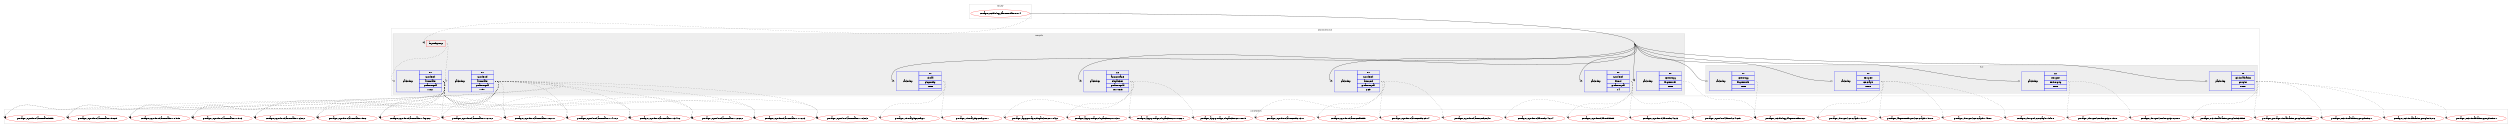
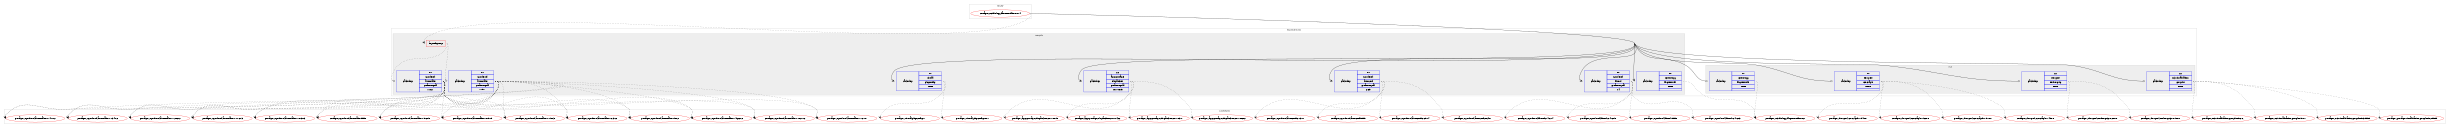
  digraph {
    compound=true
    concentrate=true
    fontname="DejaVu Serif"
    fontsize=10
    newrank=true
    rankdir=TB
    ranksep=1.5
    node [color=red fontname="DejaVu Serif" fontsize=10]
    edge [arrowhead=vee fontname="DejaVu Serif" headport=w style=dotted tailport=e weight=100]
    n1 [label="portage://sci-biology/fastx_toolkit-0.0.14" width=4]
    n2 [color=blue label=<<TABLE BORDER="0" CELLBORDER="1" CELLSPACING="0" CELLPADDING="4" WIDTH="220"><TR><TD ROWSPAN="6" CELLPADDING="30">pack_dep</TD></TR><TR><TD WIDTH="110">no</TD></TR><TR><TD>sys-devel</TD></TR><TR><TD>automake</TD></TR><TR><TD>greaterequal</TD></TR><TR><TD>1.16.1</TD></TR></TABLE>> shape=none]
    n3 [color=blue label=<<TABLE BORDER="0" CELLBORDER="1" CELLSPACING="0" CELLPADDING="4" WIDTH="220"><TR><TD ROWSPAN="6" CELLPADDING="30">pack_dep</TD></TR><TR><TD WIDTH="110">no</TD></TR><TR><TD>sys-devel</TD></TR><TR><TD>automake</TD></TR><TR><TD>greaterequal</TD></TR><TR><TD>1.15.1</TD></TR></TABLE>> shape=none]
    n4 [label=<<TABLE BORDER="0" CELLBORDER="1" CELLSPACING="0" CELLPADDING="4"><TR><TD CELLPADDING="10">any_of_group</TD></TR></TABLE>> shape=none]
    n5 [color=blue label=<<TABLE BORDER="0" CELLBORDER="1" CELLSPACING="0" CELLPADDING="4" WIDTH="220"><TR><TD ROWSPAN="6" CELLPADDING="30">pack_dep</TD></TR><TR><TD WIDTH="110">no</TD></TR><TR><TD>app-portage</TD></TR><TR><TD>elt-patches</TD></TR><TR><TD>greaterequal</TD></TR><TR><TD>20170815</TD></TR></TABLE>> shape=none]
    n6 [color=blue label=<<TABLE BORDER="0" CELLBORDER="1" CELLSPACING="0" CELLPADDING="4" WIDTH="220"><TR><TD ROWSPAN="6" CELLPADDING="30">pack_dep</TD></TR><TR><TD WIDTH="110">no</TD></TR><TR><TD>sci-biology</TD></TR><TR><TD>libgtextutils</TD></TR><TR><TD>none</TD></TR><TR><TD></TD></TR></TABLE>> shape=none]
    n7 [color=blue label=<<TABLE BORDER="0" CELLBORDER="1" CELLSPACING="0" CELLPADDING="4" WIDTH="220"><TR><TD ROWSPAN="6" CELLPADDING="30">pack_dep</TD></TR><TR><TD WIDTH="110">no</TD></TR><TR><TD>sys-devel</TD></TR><TR><TD>autoconf</TD></TR><TR><TD>greaterequal</TD></TR><TR><TD>2.69</TD></TR></TABLE>> shape=none]
    n8 [color=blue label=<<TABLE BORDER="0" CELLBORDER="1" CELLSPACING="0" CELLPADDING="4" WIDTH="220"><TR><TD ROWSPAN="6" CELLPADDING="30">pack_dep</TD></TR><TR><TD WIDTH="110">no</TD></TR><TR><TD>sys-devel</TD></TR><TR><TD>libtool</TD></TR><TR><TD>greaterequal</TD></TR><TR><TD>2.4</TD></TR></TABLE>> shape=none]
    n9 [color=blue label=<<TABLE BORDER="0" CELLBORDER="1" CELLSPACING="0" CELLPADDING="4" WIDTH="220"><TR><TD ROWSPAN="6" CELLPADDING="30">pack_dep</TD></TR><TR><TD WIDTH="110">no</TD></TR><TR><TD>virtual</TD></TR><TR><TD>pkgconfig</TD></TR><TR><TD>none</TD></TR><TR><TD></TD></TR></TABLE>> shape=none]
    n10 [color=blue label=<<TABLE BORDER="0" CELLBORDER="1" CELLSPACING="0" CELLPADDING="4" WIDTH="220"><TR><TD ROWSPAN="6" CELLPADDING="30">pack_dep</TD></TR><TR><TD WIDTH="110">no</TD></TR><TR><TD>dev-perl</TD></TR><TR><TD>GDGraph</TD></TR><TR><TD>none</TD></TR><TR><TD></TD></TR></TABLE>> shape=none]
    n11 [color=blue label=<<TABLE BORDER="0" CELLBORDER="1" CELLSPACING="0" CELLPADDING="4" WIDTH="220"><TR><TD ROWSPAN="6" CELLPADDING="30">pack_dep</TD></TR><TR><TD WIDTH="110">no</TD></TR><TR><TD>dev-perl</TD></TR><TR><TD>PerlIO-gzip</TD></TR><TR><TD>none</TD></TR><TR><TD></TD></TR></TABLE>> shape=none]
    n12 [color=blue label=<<TABLE BORDER="0" CELLBORDER="1" CELLSPACING="0" CELLPADDING="4" WIDTH="220"><TR><TD ROWSPAN="6" CELLPADDING="30">pack_dep</TD></TR><TR><TD WIDTH="110">no</TD></TR><TR><TD>sci-biology</TD></TR><TR><TD>libgtextutils</TD></TR><TR><TD>none</TD></TR><TR><TD></TD></TR></TABLE>> shape=none]
    n13 [color=blue label=<<TABLE BORDER="0" CELLBORDER="1" CELLSPACING="0" CELLPADDING="4" WIDTH="220"><TR><TD ROWSPAN="6" CELLPADDING="30">pack_dep</TD></TR><TR><TD WIDTH="110">no</TD></TR><TR><TD>sci-visualization</TD></TR><TR><TD>gnuplot</TD></TR><TR><TD>none</TD></TR><TR><TD></TD></TR></TABLE>> shape=none]
    n14 [label="portage://sys-devel/automake-1.10.3-r3" width=4]
    n15 [label="portage://sys-devel/automake-1.11.6-r3" width=4]
    n16 [label="portage://sys-devel/automake-1.12.6-r2" width=4]
    n17 [label="portage://sys-devel/automake-1.13.4-r2" width=4]
    n18 [label="portage://sys-devel/automake-1.14.1-r2" width=4]
    n19 [label="portage://sys-devel/automake-1.16.1-r1" width=4]
    n20 [label="portage://sys-devel/automake-1.16.1-r2" width=4]
    n21 [label="portage://sys-devel/automake-1.4_p6-r2" width=4]
    n22 [label="portage://sys-devel/automake-1.5-r2" width=4]
    n23 [label="portage://sys-devel/automake-1.6.3-r2" width=4]
    n24 [label="portage://sys-devel/automake-1.7.9-r3" width=4]
    n25 [label="portage://sys-devel/automake-1.8.5-r5" width=4]
    n26 [label="portage://sys-devel/automake-1.9.6-r5" width=4]
    n27 [label="portage://sys-devel/automake-9999" width=4]
    n28 [label="portage://app-portage/elt-patches-20170317" width=4]
    n29 [label="portage://app-portage/elt-patches-20170422" width=4]
    n30 [label="portage://app-portage/elt-patches-20170815" width=4]
    n31 [label="portage://app-portage/elt-patches-20170826.1" width=4]
    n32 [label="portage://sci-biology/libgtextutils-0.6.1" width=4]
    n33 [label="portage://sys-devel/autoconf-2.13-r1" width=4]
    n34 [label="portage://sys-devel/autoconf-2.64-r1" width=4]
    n35 [label="portage://sys-devel/autoconf-2.69-r4" width=4]
    n36 [label="portage://sys-devel/autoconf-9999" width=4]
    n37 [label="portage://sys-devel/libtool-6.4.6-r3" width=4]
    n38 [label="portage://sys-devel/libtool-2.4.6-r4" width=4]
    n39 [label="portage://sys-devel/libtool-2.4.6-r5" width=4]
    n40 [label="portage://sys-devel/libtool-9999" width=4]
    n41 [label="portage://virtual/pkgconfig-0-r1" width=4]
    n42 [label="portage://virtual/pkgconfig-1" width=4]
    n43 [label="portage://dev-perl/GDGraph-1.490.0" width=4]
-   n44 [label="portage://libgtextutils-perl/GDGraph-1.510.0" width=4]
+   n44 [label="portage://dev-perl/GDGraph-1.510.0" width=4]
    n45 [label="portage://dev-perl/GDGraph-1.520.0" width=4]
    n46 [label="portage://dev-perl/GDGraph-1.540.0" width=4]
    n47 [label="portage://dev-perl/PerlIO-gzip-0.190.0" width=4]
    n48 [label="portage://dev-perl/PerlIO-gzip-0.200.0" width=4]
    n49 [label="portage://sci-visualization/gnuplot-5.0.7" width=4]
    n50 [label="portage://sci-visualization/gnuplot-5.2.6" width=4]
-   n51 [label="portage://sci-visualization/gnuplot-5.2.7" width=4]
    n52 [label="portage://portage-visualization/gnuplot-5.2.9999" width=4]
    n53 [label="portage://sci-visualization/gnuplot-5.3.9999" width=4]
    subgraph cluster_1 {
      color=gray
      label=<<i>ebuild</i>>
      rank=same
      n1
    }
    subgraph cluster_2 {
      color=gray
      label=<<i>dependencies</i>>
      subgraph cluster_3 {
        color=gray
        fillcolor="#eeeeee"
        label=<<i>compile</i>>
        style=filled
        subgraph sub_4 {
          color=gray
          fillcolor="#eeeeee"
          label=<<i>compile</i>>
          style=filled
          n4
          subgraph sub_5 {
            color=gray
            fillcolor="#eeeeee"
            label=<<i>compile</i>>
            style=filled
            n2
          }
          subgraph sub_6 {
            color=gray
            fillcolor="#eeeeee"
            label=<<i>compile</i>>
            style=filled
            n3
          }
        }
        subgraph sub_7 {
          color=gray
          fillcolor="#eeeeee"
          label=<<i>compile</i>>
          style=filled
          n5
        }
        subgraph sub_8 {
          color=gray
          fillcolor="#eeeeee"
          label=<<i>compile</i>>
          style=filled
          n6
        }
        subgraph sub_9 {
          color=gray
          fillcolor="#eeeeee"
          label=<<i>compile</i>>
          style=filled
          n7
        }
        subgraph sub_10 {
          color=gray
          fillcolor="#eeeeee"
          label=<<i>compile</i>>
          style=filled
          n8
        }
        subgraph sub_11 {
          color=gray
          fillcolor="#eeeeee"
          label=<<i>compile</i>>
          style=filled
          n9
        }
      }
      subgraph cluster_12 {
        color=gray
        fillcolor="#eeeeee"
        label=<<i>compile and run</i>>
        style=filled
      }
      subgraph cluster_13 {
        color=gray
        fillcolor="#eeeeee"
        label=<<i>run</i>>
        style=filled
        subgraph sub_14 {
          color=gray
          fillcolor="#eeeeee"
          label=<<i>run</i>>
          style=filled
          n10
        }
        subgraph sub_15 {
          color=gray
          fillcolor="#eeeeee"
          label=<<i>run</i>>
          style=filled
          n11
        }
        subgraph sub_16 {
          color=gray
          fillcolor="#eeeeee"
          label=<<i>run</i>>
          style=filled
          n12
        }
        subgraph sub_17 {
          color=gray
          fillcolor="#eeeeee"
          label=<<i>run</i>>
          style=filled
          n13
        }
      }
    }
    subgraph cluster_18 {
      color=gray
      label=<<i>candidates</i>>
      rank=same
      subgraph sub_19 {
        color=black
        label=<<i>candidates</i>>
        nodesep=1
        rank=same
        n14
        n15
        n16
        n17
        n18
        n19
        n20
        n21
        n22
        n23
        n24
        n25
        n26
        n27
      }
      subgraph sub_20 {
        color=black
        label=<<i>candidates</i>>
        nodesep=1
        rank=same
        n14
        n15
        n16
        n17
        n18
        n19
        n20
        n21
        n22
        n23
        n24
        n25
        n26
        n27
      }
      subgraph sub_21 {
        color=black
        label=<<i>candidates</i>>
        nodesep=1
        rank=same
        n28
        n29
        n30
        n31
      }
      subgraph sub_22 {
        color=black
        label=<<i>candidates</i>>
        nodesep=1
        rank=same
        n32
      }
      subgraph sub_23 {
        color=black
        label=<<i>candidates</i>>
        nodesep=1
        rank=same
        n33
        n34
        n35
        n36
      }
      subgraph sub_24 {
        color=black
        label=<<i>candidates</i>>
        nodesep=1
        rank=same
        n37
        n38
        n39
        n40
      }
      subgraph sub_25 {
        color=black
        label=<<i>candidates</i>>
        nodesep=1
        rank=same
        n41
        n42
      }
      subgraph sub_26 {
        color=black
        label=<<i>candidates</i>>
        nodesep=1
        rank=same
        n43
        n44
        n45
        n46
      }
      subgraph sub_27 {
        color=black
        label=<<i>candidates</i>>
        nodesep=1
        rank=same
        n47
        n48
      }
      subgraph sub_28 {
        color=black
        label=<<i>candidates</i>>
        nodesep=1
        rank=same
        n32
      }
      subgraph sub_29 {
        color=black
        label=<<i>candidates</i>>
        nodesep=1
        rank=same
        n49
        n50
-       n51
        n52
        n53
      }
    }
    n1 -> n4 [weight=20]
    n1 -> n5 [style=solid weight=20]
    n1 -> n6 [style=solid weight=20]
    n1 -> n7 [style=solid weight=20]
    n1 -> n8 [style=solid weight=20]
    n1 -> n9 [style=solid weight=20]
    n1 -> n10 [arrowhead=odot style=solid weight=20]
    n1 -> n11 [arrowhead=odot style=solid weight=20]
    n1 -> n12 [arrowhead=odot style=solid weight=20]
    n1 -> n13 [arrowhead=odot style=solid weight=20]
    n2 -> n14
    n2 -> n15
    n2 -> n16
    n2 -> n17
    n2 -> n18
    n2 -> n19
    n2 -> n20
    n2 -> n21
    n2 -> n22
    n2 -> n23
    n2 -> n24
    n2 -> n25
    n2 -> n26
    n2 -> n27
    n3 -> n14
    n3 -> n15
    n3 -> n16
    n3 -> n17
    n3 -> n18
    n3 -> n19
    n3 -> n20
    n3 -> n21
    n3 -> n22
    n3 -> n23
    n3 -> n24
    n3 -> n25
    n3 -> n26
    n3 -> n27
    n4 -> n2 [arrowhead=oinv weight=20]
    n4 -> n3 [arrowhead=oinv weight=20]
    n5 -> n28
    n5 -> n29
    n5 -> n30
    n5 -> n31
    n6 -> n32
    n7 -> n33
    n7 -> n34
    n7 -> n35
    n7 -> n36
    n8 -> n37
    n8 -> n38
    n8 -> n39
    n8 -> n40
    n9 -> n41
    n9 -> n42
    n10 -> n43
    n10 -> n44
    n10 -> n45
    n10 -> n46
    n11 -> n47
    n11 -> n48
    n12 -> n32
    n13 -> n49
    n13 -> n50
-   n13 -> n51
    n13 -> n52
    n13 -> n53
  }
